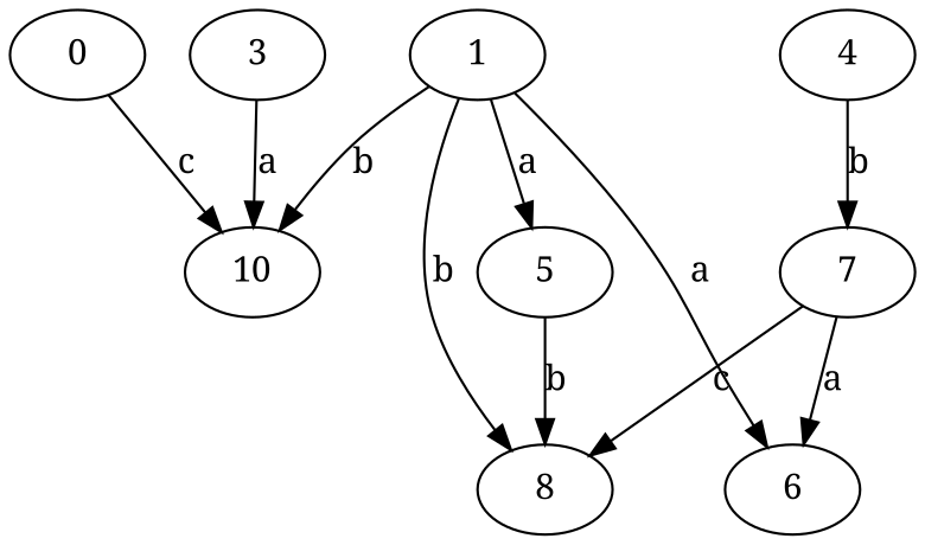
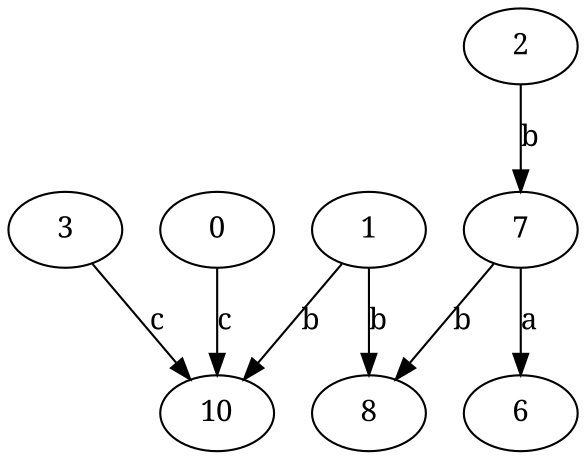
  strict digraph {
    fontname="Noto Serif"
    node [fontname="Noto Serif"]
    edge [fontname="Noto Serif"]
    3
    10
    0
    1
    6
-   5
    8
    7
-   2 [label=4]
-   3 -> 10 [label=a]
+   2
+   3 -> 10 [label=c]
    0 -> 10 [label=c]
    1 -> 10 [label=b]
-   1 -> 6 [label=a]
-   1 -> 5 [label=a]
    1 -> 8 [label=b]
-   5 -> 8 [label=b]
    7 -> 6 [label=a]
-   7 -> 8 [label=c]
+   7 -> 8 [label=b]
    2 -> 7 [label=b]
  }
